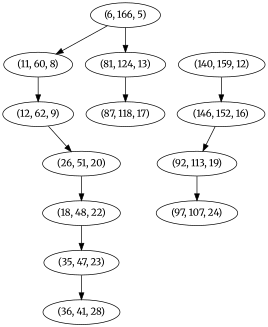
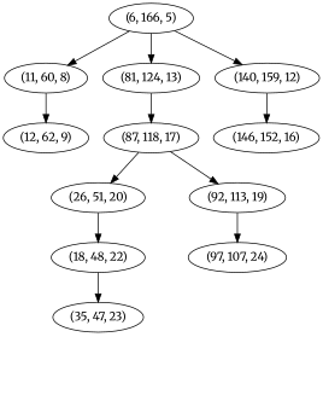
  digraph {
    fontname=Merriweather
    node [fontname=Merriweather]
    edge [fontname=Merriweather]
    n1 [label="(11, 60, 8)"]
    "(6, 166, 5)"
    "(81, 124, 13)"
    "(140, 159, 12)"
    "(12, 62, 9)"
    "(87, 118, 17)"
    n7 [label="(146, 152, 16)"]
    "(26, 51, 20)"
    n9 [label="(18, 48, 22)"]
    n10 [label="(35, 47, 23)"]
-   "(36, 41, 28)"
    "(92, 113, 19)"
    "(97, 107, 24)"
    n1 -> "(12, 62, 9)"
    "(6, 166, 5)" -> n1
    "(6, 166, 5)" -> "(81, 124, 13)"
+   "(6, 166, 5)" -> "(140, 159, 12)"
    "(81, 124, 13)" -> "(87, 118, 17)"
    "(140, 159, 12)" -> n7
-   "(12, 62, 9)" -> "(26, 51, 20)"
-   n7 -> "(92, 113, 19)"
+   "(87, 118, 17)" -> "(26, 51, 20)"
+   "(87, 118, 17)" -> "(92, 113, 19)"
    "(26, 51, 20)" -> n9
    n9 -> n10
-   n10 -> "(36, 41, 28)"
    "(92, 113, 19)" -> "(97, 107, 24)"
  }
